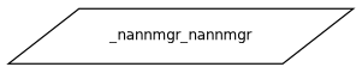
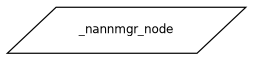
  digraph {
    rankdir=TB
-   n1 [color=black fillcolor=white fontname=Helvetica fontsize=10 height=0.2 label=_nannmgr_nannmgr shape=parallelogram style=filled width=0.4]
+   n1 [color=black fillcolor=white fontname=Helvetica fontsize=10 height=0.2 label=_nannmgr_node shape=parallelogram style=filled width=0.4]
  }
